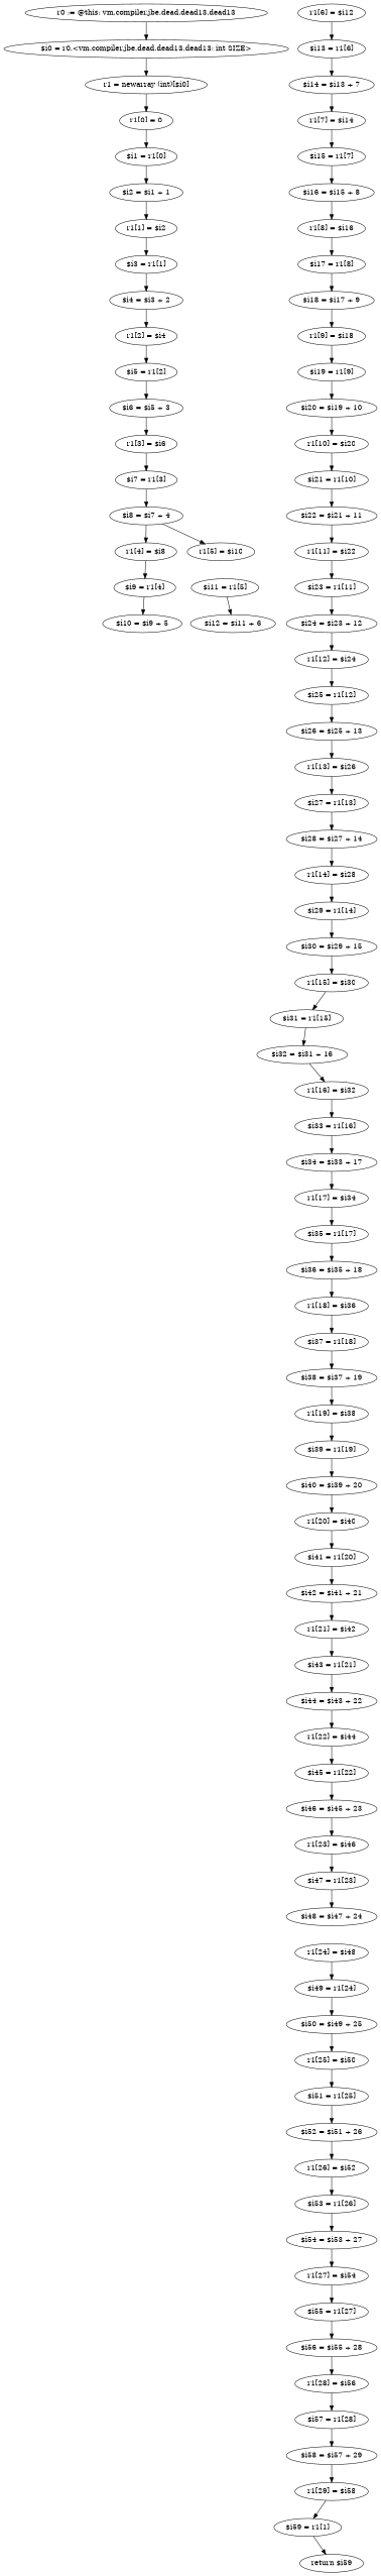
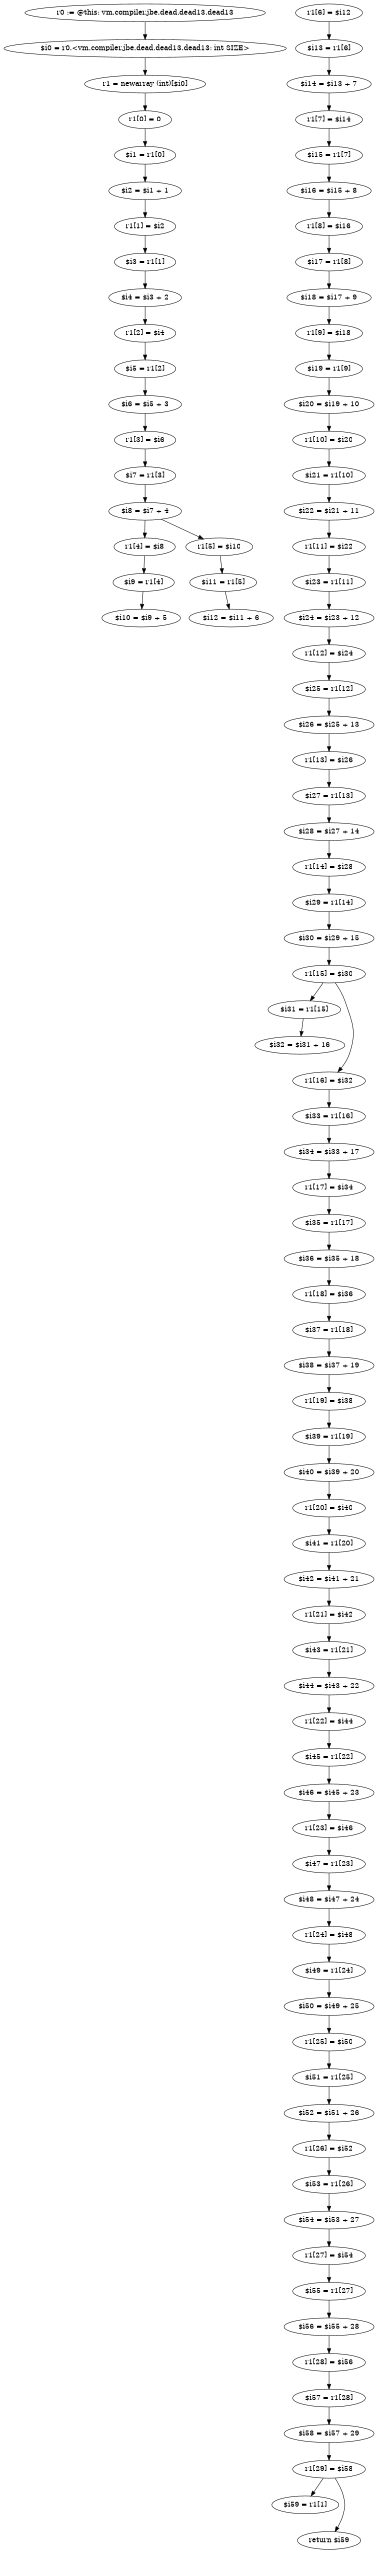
  digraph {
    "r0 := @this: vm.compiler.jbe.dead.dead13.dead13"
    "$i0 = r0.<vm.compiler.jbe.dead.dead13.dead13: int SIZE>"
    "r1 = newarray (int)[$i0]"
    "r1[0] = 0"
    "$i1 = r1[0]"
    "$i2 = $i1 + 1"
    "r1[1] = $i2"
    "$i3 = r1[1]"
    "$i4 = $i3 + 2"
    "r1[2] = $i4"
    "$i5 = r1[2]"
    "$i6 = $i5 + 3"
    "r1[3] = $i6"
    "$i7 = r1[3]"
    "$i8 = $i7 + 4"
    "r1[4] = $i8"
    "r1[5] = $i10"
    "$i9 = r1[4]"
    "$i10 = $i9 + 5"
    "$i11 = r1[5]"
    "$i12 = $i11 + 6"
    "r1[6] = $i12"
    "$i13 = r1[6]"
    "$i14 = $i13 + 7"
    "r1[7] = $i14"
    "$i15 = r1[7]"
    "$i16 = $i15 + 8"
    "r1[8] = $i16"
    "$i17 = r1[8]"
    "$i18 = $i17 + 9"
    "r1[9] = $i18"
    "$i19 = r1[9]"
    "$i20 = $i19 + 10"
    "r1[10] = $i20"
    "$i21 = r1[10]"
    "$i22 = $i21 + 11"
    "r1[11] = $i22"
    "$i23 = r1[11]"
    "$i24 = $i23 + 12"
    "r1[12] = $i24"
    "$i25 = r1[12]"
    "$i26 = $i25 + 13"
    "r1[13] = $i26"
    "$i27 = r1[13]"
    "$i28 = $i27 + 14"
    "r1[14] = $i28"
    "$i29 = r1[14]"
    "$i30 = $i29 + 15"
    "r1[15] = $i30"
    "$i31 = r1[15]"
    "$i32 = $i31 + 16"
    "r1[16] = $i32"
    "$i33 = r1[16]"
    "$i34 = $i33 + 17"
    "r1[17] = $i34"
    "$i35 = r1[17]"
    "$i36 = $i35 + 18"
    "r1[18] = $i36"
    "$i37 = r1[18]"
    "$i38 = $i37 + 19"
    "r1[19] = $i38"
    "$i39 = r1[19]"
    "$i40 = $i39 + 20"
    "r1[20] = $i40"
    "$i41 = r1[20]"
    "$i42 = $i41 + 21"
    "r1[21] = $i42"
    "$i43 = r1[21]"
    "$i44 = $i43 + 22"
    "r1[22] = $i44"
    "$i45 = r1[22]"
    "$i46 = $i45 + 23"
    "r1[23] = $i46"
    "$i47 = r1[23]"
    "$i48 = $i47 + 24"
    "r1[24] = $i48"
    "$i49 = r1[24]"
    "$i50 = $i49 + 25"
    "r1[25] = $i50"
    "$i51 = r1[25]"
    "$i52 = $i51 + 26"
    "r1[26] = $i52"
    "$i53 = r1[26]"
    "$i54 = $i53 + 27"
    "r1[27] = $i54"
    "$i55 = r1[27]"
    "$i56 = $i55 + 28"
    "r1[28] = $i56"
    "$i57 = r1[28]"
    "$i58 = $i57 + 29"
    "r1[29] = $i58"
    "$i59 = r1[1]"
    "return $i59"
    "r0 := @this: vm.compiler.jbe.dead.dead13.dead13" -> "$i0 = r0.<vm.compiler.jbe.dead.dead13.dead13: int SIZE>"
    "$i0 = r0.<vm.compiler.jbe.dead.dead13.dead13: int SIZE>" -> "r1 = newarray (int)[$i0]"
    "r1 = newarray (int)[$i0]" -> "r1[0] = 0"
    "r1[0] = 0" -> "$i1 = r1[0]"
    "$i1 = r1[0]" -> "$i2 = $i1 + 1"
    "$i2 = $i1 + 1" -> "r1[1] = $i2"
    "r1[1] = $i2" -> "$i3 = r1[1]"
    "$i3 = r1[1]" -> "$i4 = $i3 + 2"
    "$i4 = $i3 + 2" -> "r1[2] = $i4"
    "r1[2] = $i4" -> "$i5 = r1[2]"
    "$i5 = r1[2]" -> "$i6 = $i5 + 3"
    "$i6 = $i5 + 3" -> "r1[3] = $i6"
    "r1[3] = $i6" -> "$i7 = r1[3]"
    "$i7 = r1[3]" -> "$i8 = $i7 + 4"
    "$i8 = $i7 + 4" -> "r1[4] = $i8"
    "$i8 = $i7 + 4" -> "r1[5] = $i10"
    "r1[4] = $i8" -> "$i9 = r1[4]"
+   "r1[5] = $i10" -> "$i11 = r1[5]"
    "$i9 = r1[4]" -> "$i10 = $i9 + 5"
    "$i11 = r1[5]" -> "$i12 = $i11 + 6"
    "r1[6] = $i12" -> "$i13 = r1[6]"
    "$i13 = r1[6]" -> "$i14 = $i13 + 7"
    "$i14 = $i13 + 7" -> "r1[7] = $i14"
    "r1[7] = $i14" -> "$i15 = r1[7]"
    "$i15 = r1[7]" -> "$i16 = $i15 + 8"
    "$i16 = $i15 + 8" -> "r1[8] = $i16"
    "r1[8] = $i16" -> "$i17 = r1[8]"
    "$i17 = r1[8]" -> "$i18 = $i17 + 9"
    "$i18 = $i17 + 9" -> "r1[9] = $i18"
    "r1[9] = $i18" -> "$i19 = r1[9]"
    "$i19 = r1[9]" -> "$i20 = $i19 + 10"
    "$i20 = $i19 + 10" -> "r1[10] = $i20"
    "r1[10] = $i20" -> "$i21 = r1[10]"
    "$i21 = r1[10]" -> "$i22 = $i21 + 11"
    "$i22 = $i21 + 11" -> "r1[11] = $i22"
    "r1[11] = $i22" -> "$i23 = r1[11]"
    "$i23 = r1[11]" -> "$i24 = $i23 + 12"
    "$i24 = $i23 + 12" -> "r1[12] = $i24"
    "r1[12] = $i24" -> "$i25 = r1[12]"
    "$i25 = r1[12]" -> "$i26 = $i25 + 13"
    "$i26 = $i25 + 13" -> "r1[13] = $i26"
    "r1[13] = $i26" -> "$i27 = r1[13]"
    "$i27 = r1[13]" -> "$i28 = $i27 + 14"
    "$i28 = $i27 + 14" -> "r1[14] = $i28"
    "r1[14] = $i28" -> "$i29 = r1[14]"
    "$i29 = r1[14]" -> "$i30 = $i29 + 15"
    "$i30 = $i29 + 15" -> "r1[15] = $i30"
    "r1[15] = $i30" -> "$i31 = r1[15]"
    "$i31 = r1[15]" -> "$i32 = $i31 + 16"
-   "$i32 = $i31 + 16" -> "r1[16] = $i32"
+   "r1[15] = $i30" -> "r1[16] = $i32"
    "r1[16] = $i32" -> "$i33 = r1[16]"
    "$i33 = r1[16]" -> "$i34 = $i33 + 17"
    "$i34 = $i33 + 17" -> "r1[17] = $i34"
    "r1[17] = $i34" -> "$i35 = r1[17]"
    "$i35 = r1[17]" -> "$i36 = $i35 + 18"
    "$i36 = $i35 + 18" -> "r1[18] = $i36"
    "r1[18] = $i36" -> "$i37 = r1[18]"
    "$i37 = r1[18]" -> "$i38 = $i37 + 19"
    "$i38 = $i37 + 19" -> "r1[19] = $i38"
    "r1[19] = $i38" -> "$i39 = r1[19]"
    "$i39 = r1[19]" -> "$i40 = $i39 + 20"
    "$i40 = $i39 + 20" -> "r1[20] = $i40"
    "r1[20] = $i40" -> "$i41 = r1[20]"
    "$i41 = r1[20]" -> "$i42 = $i41 + 21"
    "$i42 = $i41 + 21" -> "r1[21] = $i42"
    "r1[21] = $i42" -> "$i43 = r1[21]"
    "$i43 = r1[21]" -> "$i44 = $i43 + 22"
    "$i44 = $i43 + 22" -> "r1[22] = $i44"
    "r1[22] = $i44" -> "$i45 = r1[22]"
    "$i45 = r1[22]" -> "$i46 = $i45 + 23"
    "$i46 = $i45 + 23" -> "r1[23] = $i46"
    "r1[23] = $i46" -> "$i47 = r1[23]"
    "$i47 = r1[23]" -> "$i48 = $i47 + 24"
+   "$i48 = $i47 + 24" -> "r1[24] = $i48"
    "r1[24] = $i48" -> "$i49 = r1[24]"
    "$i49 = r1[24]" -> "$i50 = $i49 + 25"
    "$i50 = $i49 + 25" -> "r1[25] = $i50"
    "r1[25] = $i50" -> "$i51 = r1[25]"
    "$i51 = r1[25]" -> "$i52 = $i51 + 26"
    "$i52 = $i51 + 26" -> "r1[26] = $i52"
    "r1[26] = $i52" -> "$i53 = r1[26]"
    "$i53 = r1[26]" -> "$i54 = $i53 + 27"
    "$i54 = $i53 + 27" -> "r1[27] = $i54"
    "r1[27] = $i54" -> "$i55 = r1[27]"
    "$i55 = r1[27]" -> "$i56 = $i55 + 28"
    "$i56 = $i55 + 28" -> "r1[28] = $i56"
    "r1[28] = $i56" -> "$i57 = r1[28]"
    "$i57 = r1[28]" -> "$i58 = $i57 + 29"
    "$i58 = $i57 + 29" -> "r1[29] = $i58"
    "r1[29] = $i58" -> "$i59 = r1[1]"
-   "$i59 = r1[1]" -> "return $i59"
+   "r1[29] = $i58" -> "return $i59"
  }
